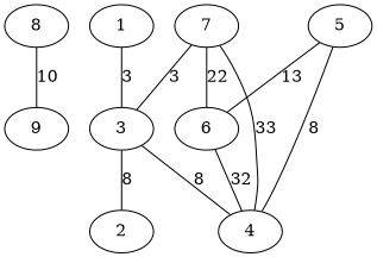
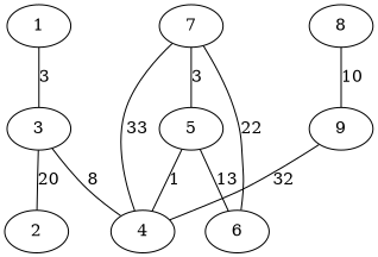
  graph {
    8
    9
    1
    3
    2
    4
    5
    6
    7
    8 -- 9 [label=10]
    1 -- 3 [label=3]
-   3 -- 2 [label=8]
+   3 -- 2 [label=20]
    3 -- 4 [label=8]
-   5 -- 4 [label=8]
+   5 -- 4 [label=1]
    5 -- 6 [label=13]
-   6 -- 4 [label=32]
+   9 -- 4 [label=32]
    7 -- 4 [label=33]
-   7 -- 3 [label=3]
+   7 -- 5 [label=3]
    7 -- 6 [label=22]
  }
